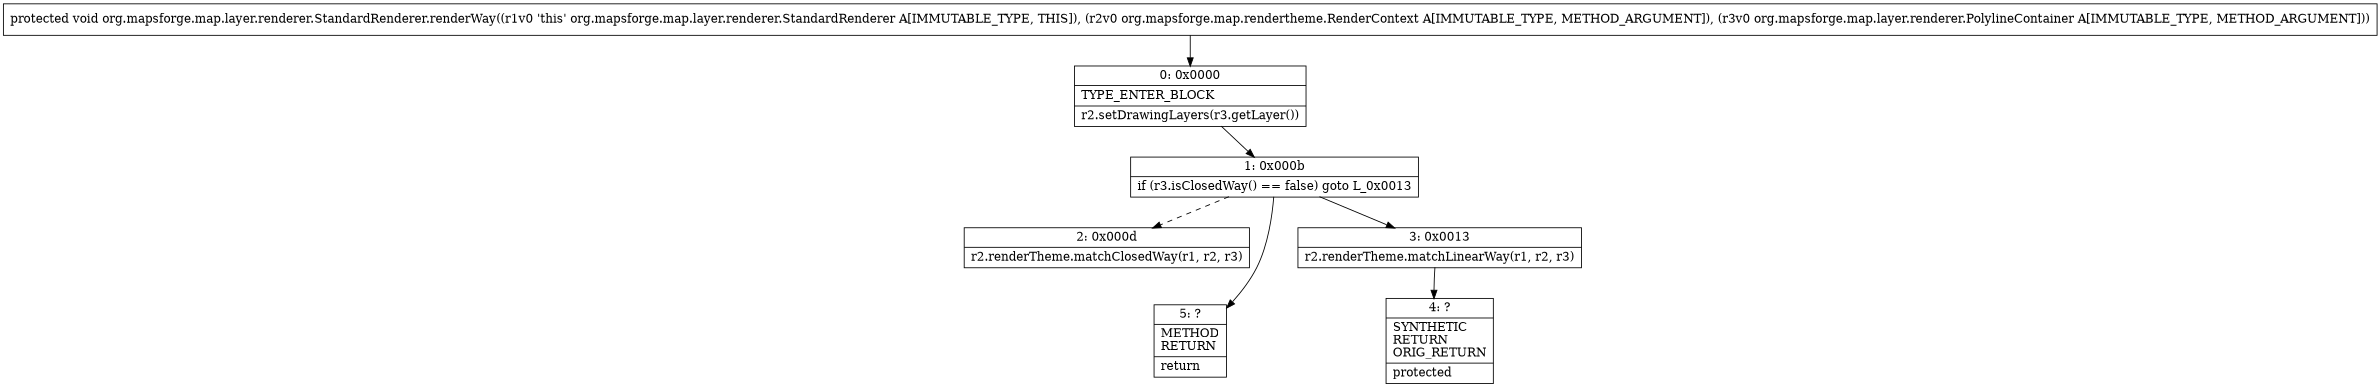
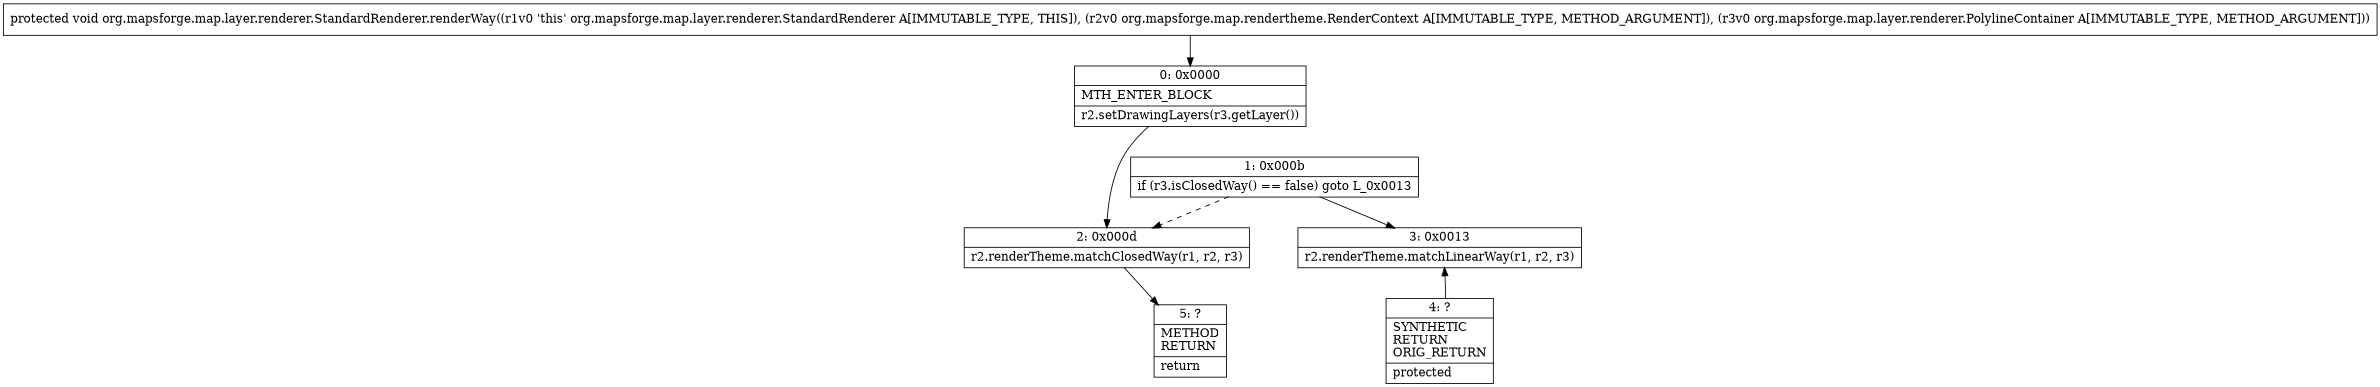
  digraph {
    node [shape=record]
-   n1 [label="{0\:\ 0x0000|TYPE_ENTER_BLOCK\l|r2.setDrawingLayers(r3.getLayer())\l}"]
+   n1 [label="{0\:\ 0x0000|MTH_ENTER_BLOCK\l|r2.setDrawingLayers(r3.getLayer())\l}"]
    n2 [label="{1\:\ 0x000b|if (r3.isClosedWay() == false) goto L_0x0013\l}"]
    n3 [label="{2\:\ 0x000d|r2.renderTheme.matchClosedWay(r1, r2, r3)\l}"]
    n4 [label="{3\:\ 0x0013|r2.renderTheme.matchLinearWay(r1, r2, r3)\l}"]
    n5 [label="{5\:\ ?|METHOD\lRETURN\l|return\l}"]
    n6 [label="{4\:\ ?|SYNTHETIC\lRETURN\lORIG_RETURN\l|protected\l}"]
    n7 [label="{protected void org.mapsforge.map.layer.renderer.StandardRenderer.renderWay((r1v0 'this' org.mapsforge.map.layer.renderer.StandardRenderer A[IMMUTABLE_TYPE, THIS]), (r2v0 org.mapsforge.map.rendertheme.RenderContext A[IMMUTABLE_TYPE, METHOD_ARGUMENT]), (r3v0 org.mapsforge.map.layer.renderer.PolylineContainer A[IMMUTABLE_TYPE, METHOD_ARGUMENT])) }"]
-   n1 -> n2
+   n1 -> n3
    n2 -> n3 [style=dashed]
    n2 -> n4
-   n2 -> n5
-   n4 -> n6
+   n3 -> n5
+   n6 -> n4
    n7 -> n1
  }
